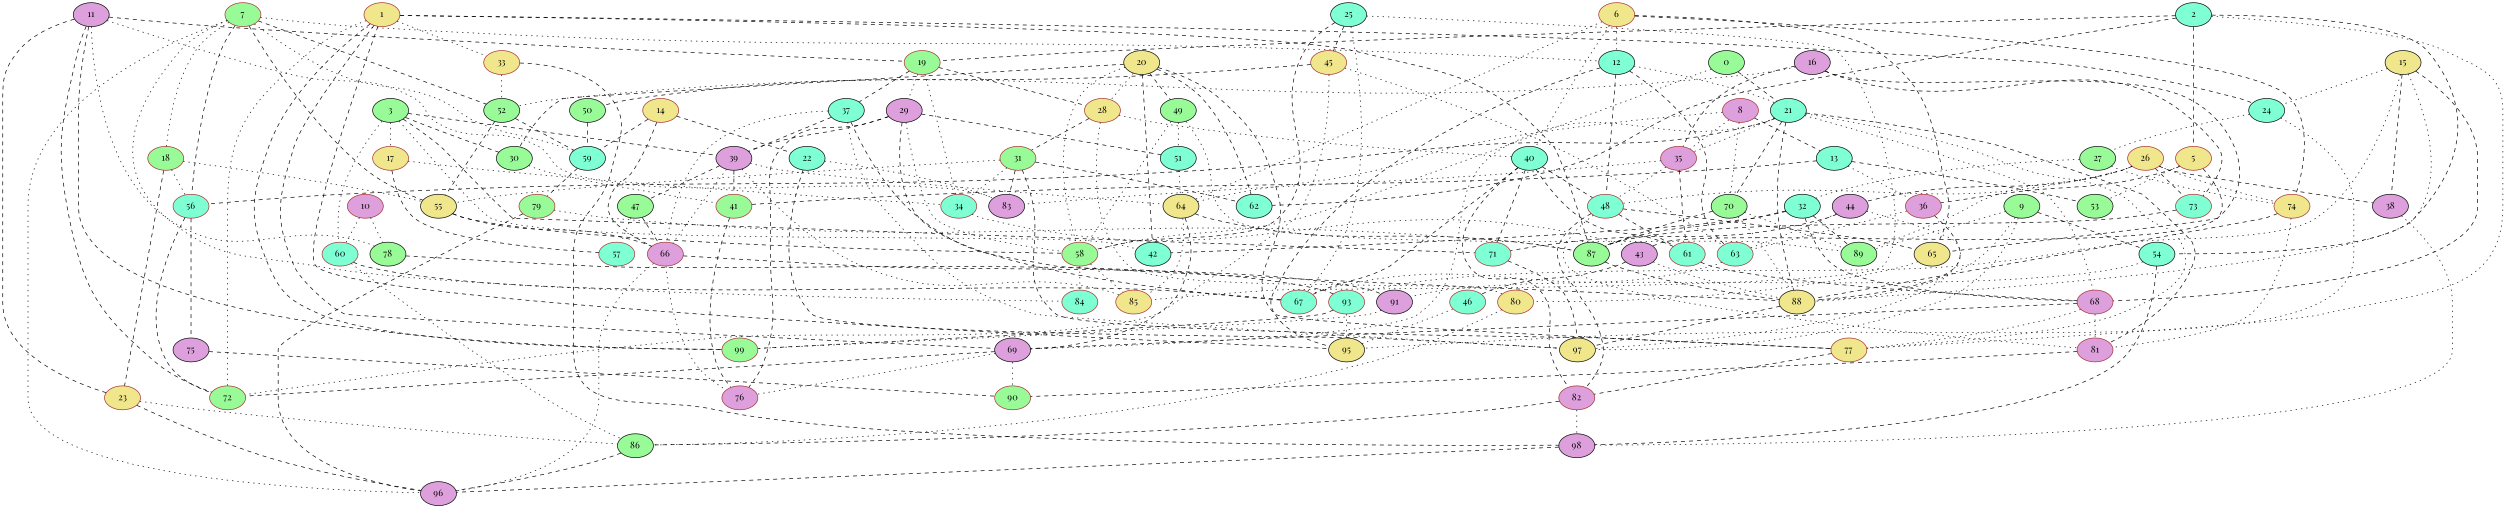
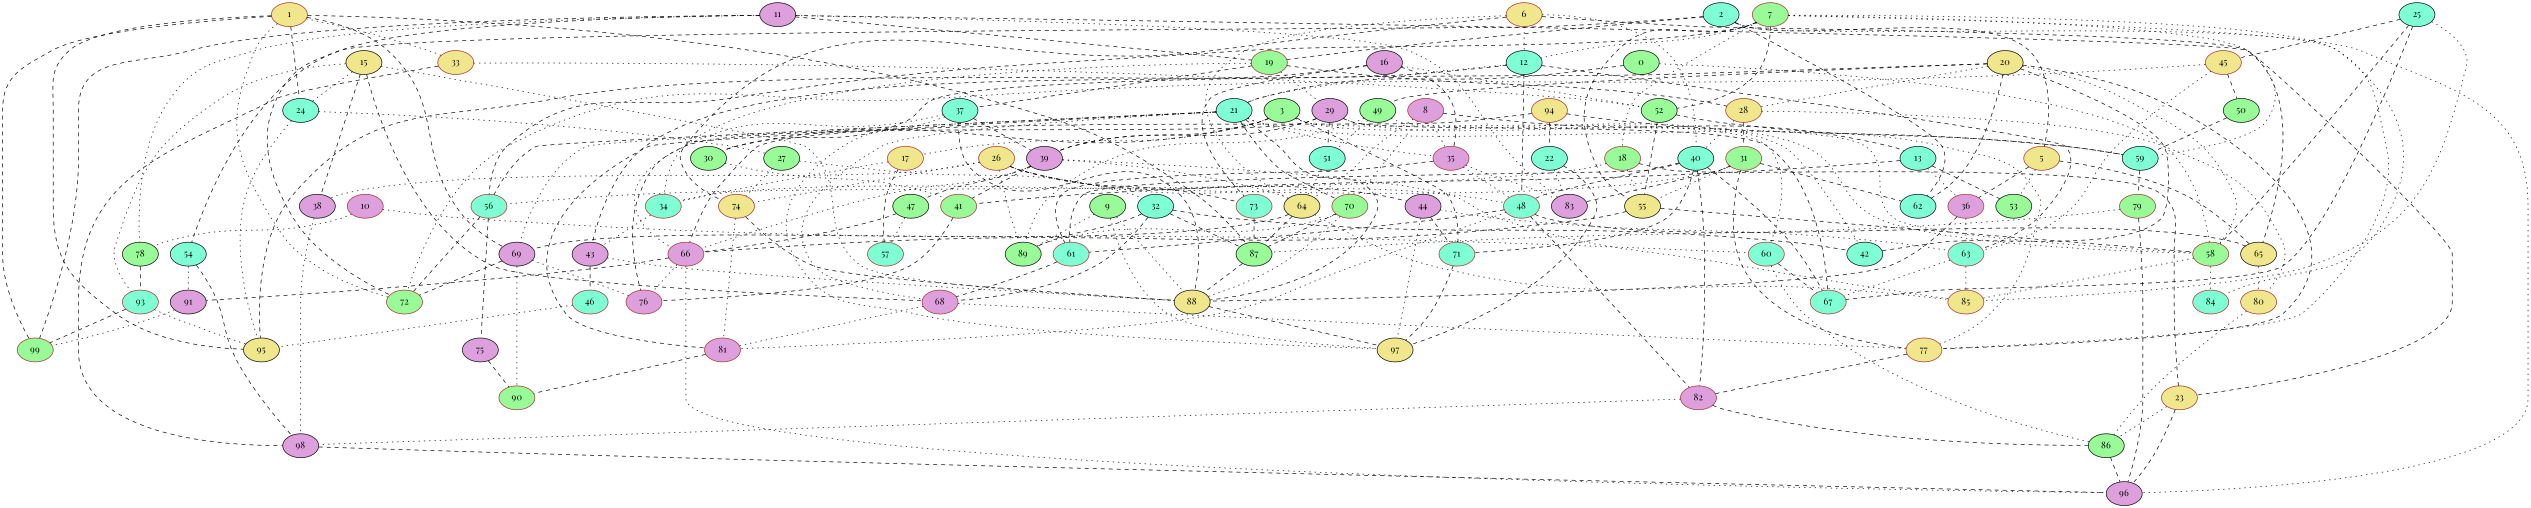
  graph {
    fontname="Playfair Display"
    node [color=black fillcolor=aquamarine fontname="Playfair Display" style=filled]
    edge [fontname="Playfair Display" style=dashed weight=1.0]
    1 [color=brown fillcolor=khaki]
    24
    33 [color=brown fillcolor=khaki]
    69 [fillcolor=plum]
    72 [color=brown fillcolor=palegreen]
    87 [fillcolor=palegreen]
    n7 [color=brown fillcolor=palegreen label=99]
    95 [fillcolor=khaki]
    27 [fillcolor=palegreen]
    52 [fillcolor=palegreen]
    n11 [fillcolor=plum label=98]
    76 [color=brown fillcolor=plum]
    90 [color=brown fillcolor=palegreen]
    88 [fillcolor=khaki]
    5 [color=brown fillcolor=khaki]
    2
    19 [color=brown fillcolor=palegreen]
    54
    62
    77 [color=brown fillcolor=khaki]
    36 [color=brown fillcolor=plum]
    53 [fillcolor=palegreen]
    65 [fillcolor=khaki]
    34 [color=brown]
    28 [color=brown fillcolor=khaki]
    29 [fillcolor=plum]
    37
    91 [fillcolor=plum]
    82 [color=brown fillcolor=plum]
    3 [fillcolor=palegreen]
    17 [color=brown fillcolor=khaki]
    30 [fillcolor=palegreen]
    39 [fillcolor=plum]
    42
    60 [color=brown]
    71 [color=brown]
    57 [color=brown]
    41 [color=brown fillcolor=palegreen]
    64 [fillcolor=khaki]
    66 [color=brown fillcolor=plum]
    85 [color=brown fillcolor=khaki]
    47 [fillcolor=palegreen]
    86 [fillcolor=palegreen]
    67 [color=brown]
    97 [fillcolor=khaki]
    n46 [fillcolor=palegreen label=0]
    21
    58 [color=brown fillcolor=palegreen]
    56 [color=brown]
    35 [color=brown fillcolor=plum]
-   70 [fillcolor=palegreen]
+   70 [color=brown fillcolor=palegreen]
    68 [color=brown fillcolor=plum]
    81 [color=brown fillcolor=plum]
    84 [color=brown]
    63 [color=brown]
    80 [color=brown fillcolor=khaki]
    6 [color=brown fillcolor=khaki]
    12
    40
    74 [color=brown fillcolor=khaki]
    48 [color=brown]
    61 [color=brown]
    7 [color=brown fillcolor=palegreen]
    18 [color=brown fillcolor=palegreen]
    55 [fillcolor=khaki]
    59
    96 [fillcolor=plum]
    23 [color=brown fillcolor=khaki]
    75 [fillcolor=plum]
    79 [color=brown fillcolor=palegreen]
    8 [color=brown fillcolor=plum]
    13
    83 [fillcolor=plum]
    89 [fillcolor=palegreen]
    9 [fillcolor=palegreen]
    10 [color=brown fillcolor=plum]
    78 [fillcolor=palegreen]
    93 [color=brown]
    11 [fillcolor=plum]
-   14 [color=brown fillcolor=khaki]
+   14 [color=brown fillcolor=khaki label=94]
    22
    15 [fillcolor=khaki]
    38 [fillcolor=plum]
    16 [fillcolor=plum]
    43 [fillcolor=plum]
    73 [color=brown]
    46 [color=brown]
    31 [color=brown fillcolor=palegreen]
    51
    20 [fillcolor=khaki]
    49 [fillcolor=palegreen]
    32
    25
    45 [color=brown fillcolor=khaki]
    50 [fillcolor=palegreen]
    26 [color=brown fillcolor=khaki]
    44 [fillcolor=plum]
    1 -- 24
    1 -- 33 [style=dotted]
    1 -- 69
    1 -- 72 [style=dotted]
    1 -- 87
    1 -- n7
    1 -- 95
    24 -- 95 [style=dotted]
    24 -- 27 [style=dotted]
    33 -- 52 [style=dotted]
    33 -- n11
    69 -- 72
    69 -- 76 [style=dotted]
    69 -- 90 [style=dotted]
    87 -- 88
    27 -- 74 [style=dotted]
    27 -- 32 [style=dotted weight=2.0]
    52 -- 55
    52 -- 59
    n11 -- 96
    88 -- 97
    5 -- 36
    5 -- 53 [style=dotted]
    5 -- 65
    2 -- 5
    2 -- 19
    2 -- 54
    2 -- 62
    2 -- 77 [style=dotted]
    19 -- 34 [style=dotted]
    19 -- 28
    19 -- 29 [style=dotted]
    19 -- 37
    54 -- n11
    54 -- 91 [style=dotted]
    77 -- 82
    36 -- 88
    36 -- 63 [style=dotted]
    65 -- 80 [style=dotted]
    34 -- 43 [style=dotted]
    28 -- 80 [style=dotted]
    28 -- 40 [style=dotted]
    28 -- 31
    29 -- 76
    29 -- 39
    29 -- 67
    29 -- 58 [style=dotted]
    29 -- 51
    37 -- 88
    37 -- 39
    37 -- 66 [style=dotted]
    37 -- 97 [style=dotted]
    91 -- n7 [style=dotted]
    82 -- n11 [style=dotted]
    82 -- 86
    3 -- 17 [style=dotted]
    3 -- 30
    3 -- 39
    3 -- 42 [style=dotted]
    3 -- 60 [style=dotted]
    3 -- 71
    17 -- 34 [style=dotted]
    17 -- 57
    30 -- 41 [style=dotted]
    39 -- 41 [weight=2.0]
    39 -- 64 [style=dotted]
    39 -- 66 [style=dotted]
    39 -- 85 [style=dotted]
    39 -- 47
    60 -- 86 [style=dotted]
    60 -- 67
    71 -- 97 [weight=2.0]
    41 -- 76
    64 -- 69
    64 -- 87
    64 -- 85 [style=dotted]
    66 -- 76 [style=dotted]
    66 -- 91
    66 -- 96 [style=dotted]
    47 -- 57 [style=dotted]
    47 -- 66
    86 -- 96
    n46 -- 21
    n46 -- 58 [style=dotted]
    21 -- 69 [style=dotted]
    21 -- 88
    21 -- 77 [style=dotted]
    21 -- 56
    21 -- 35 [style=dotted]
    21 -- 70
    21 -- 68 [style=dotted]
    21 -- 81
    58 -- 85 [style=dotted]
    58 -- 84 [style=dotted weight=2.0]
    56 -- 72
    56 -- 75
    35 -- 48 [style=dotted]
    35 -- 61
    35 -- 83 [style=dotted]
    70 -- 87
    70 -- 88 [style=dotted]
    70 -- 89 [style=dotted]
-   68 -- 69
    68 -- 77 [style=dotted]
    68 -- 81 [style=dotted]
    81 -- 90
+   63 -- 85 [style=dotted]
    63 -- 67 [style=dotted]
    80 -- 86 [style=dotted]
    6 -- 65
    6 -- 64 [style=dotted]
    6 -- 12 [style=dotted]
    6 -- 40 [style=dotted]
    6 -- 74
    12 -- 95
    12 -- 21 [style=dotted]
    12 -- 63
    12 -- 48
    40 -- 82
    40 -- 71
    40 -- 67
    40 -- 48
    40 -- 61
    74 -- 88
    74 -- 81 [style=dotted]
    48 -- 65
    48 -- 82
    48 -- 81 [style=dotted]
    48 -- 61
    61 -- 68
    7 -- 52
    7 -- 56
    7 -- 84 [style=dotted]
    7 -- 12 [style=dotted]
    7 -- 18 [style=dotted]
    7 -- 55
    7 -- 59 [style=dotted]
    7 -- 96 [style=dotted]
    18 -- 56 [style=dotted]
    18 -- 55 [style=dotted]
    18 -- 23
    55 -- 66
    55 -- 58
    59 -- 79
    23 -- 86 [style=dotted]
    23 -- 96
    75 -- 90
    79 -- 87 [style=dotted]
    79 -- 96
    8 -- 64 [style=dotted]
    8 -- 35 [style=dotted]
    8 -- 70 [style=dotted]
    8 -- 13
    13 -- 36 [style=dotted]
    13 -- 53
    13 -- 41
    9 -- 88 [style=dotted]
-   9 -- 54
    9 -- 97 [style=dotted]
    9 -- 89 [style=dotted]
    10 -- 60 [style=dotted]
    10 -- 78 [style=dotted]
    78 -- 93
    93 -- n7
    93 -- 95 [style=dotted]
    11 -- 72
    11 -- n7
    11 -- 19
    11 -- 23
    11 -- 83 [style=dotted]
    11 -- 78 [style=dotted]
    14 -- 66
    14 -- 59
    14 -- 22
    22 -- 97
    22 -- 83 [style=dotted]
    15 -- 24 [style=dotted]
    15 -- 88 [style=dotted weight=2.0]
    15 -- 68
    15 -- 93 [style=dotted]
    15 -- 38
    38 -- n11 [style=dotted]
    16 -- 52 [style=dotted]
    16 -- 35
    16 -- 43
    16 -- 73
    43 -- 88 [style=dotted]
    43 -- 46
    73 -- 87
    46 -- 95 [style=dotted]
    31 -- 62
    31 -- 77
    31 -- 34 [style=dotted]
    31 -- 55 [style=dotted]
    31 -- 83
    51 -- 64 [style=dotted]
    20 -- 62
    20 -- 77
    20 -- 28 [style=dotted]
    20 -- 30
    20 -- 42
    20 -- 58 [style=dotted]
    20 -- 49
    49 -- 58 [style=dotted]
    49 -- 89 [style=dotted]
    49 -- 51 [style=dotted]
    32 -- 87
    32 -- 42 [weight=2.0]
    32 -- 68
    32 -- 89
    25 -- 85 [style=dotted]
-   25 -- 67 [style=dotted]
+   25 -- 67
    25 -- 58
    25 -- 45
    45 -- 72 [style=dotted]
    45 -- 63 [style=dotted]
    45 -- 50
    50 -- 59
    26 -- 74 [style=dotted]
    26 -- 48 [style=dotted]
    26 -- 89 [style=dotted]
-   26 -- 38
+   26 -- 38 [style=dotted]
    26 -- 73
    26 -- 44
    44 -- 71
    44 -- 97 [style=dotted]
    44 -- 63 [style=dotted]
  }
